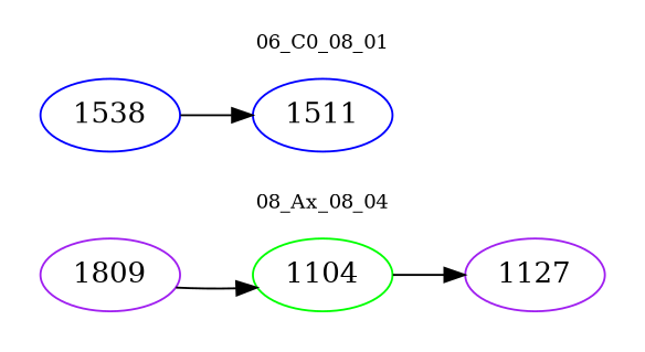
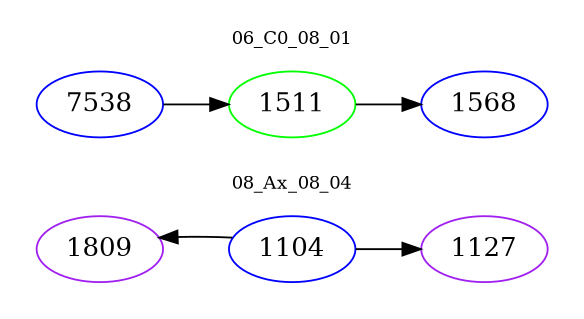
  digraph {
    rankdir=LR
    node [color=purple]
    edge [color=black]
    n1 [label=1809]
-   n2 [color=green label=1104]
+   n2 [color=blue label=1104]
    n3 [label=1127]
-   n4 [color=blue label=1538]
-   n5 [color=blue label=1511]
+   n4 [color=blue label=7538]
+   n5 [color=green label=1511]
+   n6 [color=blue label=1568]
    subgraph cluster_1 {
      color=white
      fontsize=10
      label="08_Ax_08_04"
      n1
      n2
      n3
    }
    subgraph cluster_2 {
      color=white
      fontsize=10
      label="06_C0_08_01"
      n4
      n5
+     n6
    }
-   n1 -> n2
+   n2 -> n1
    n2 -> n3
    n4 -> n5
+   n5 -> n6
  }
